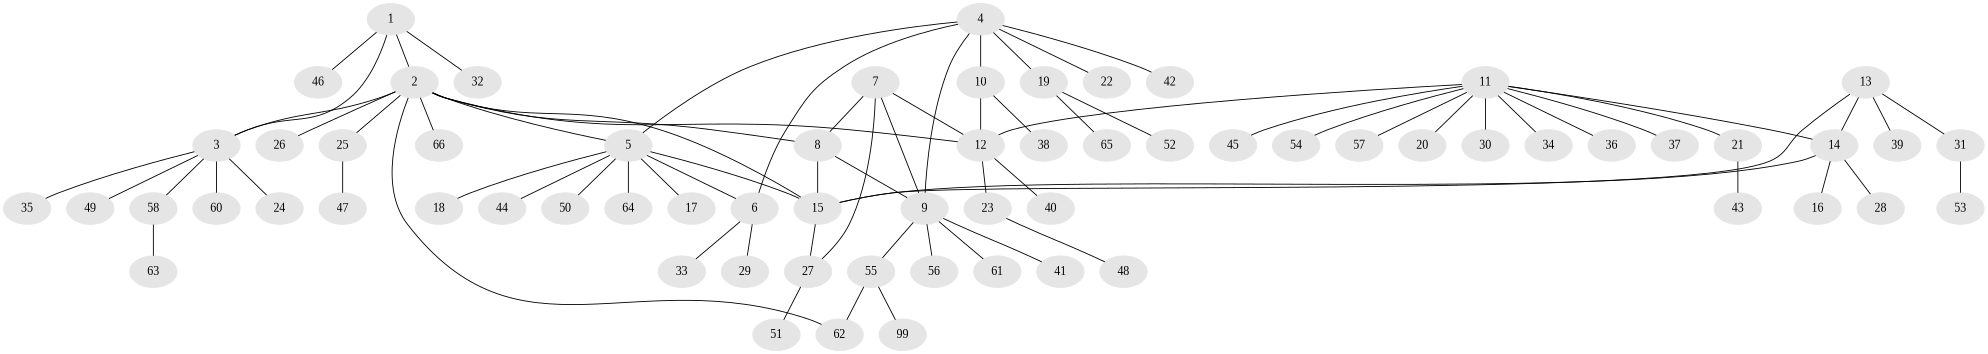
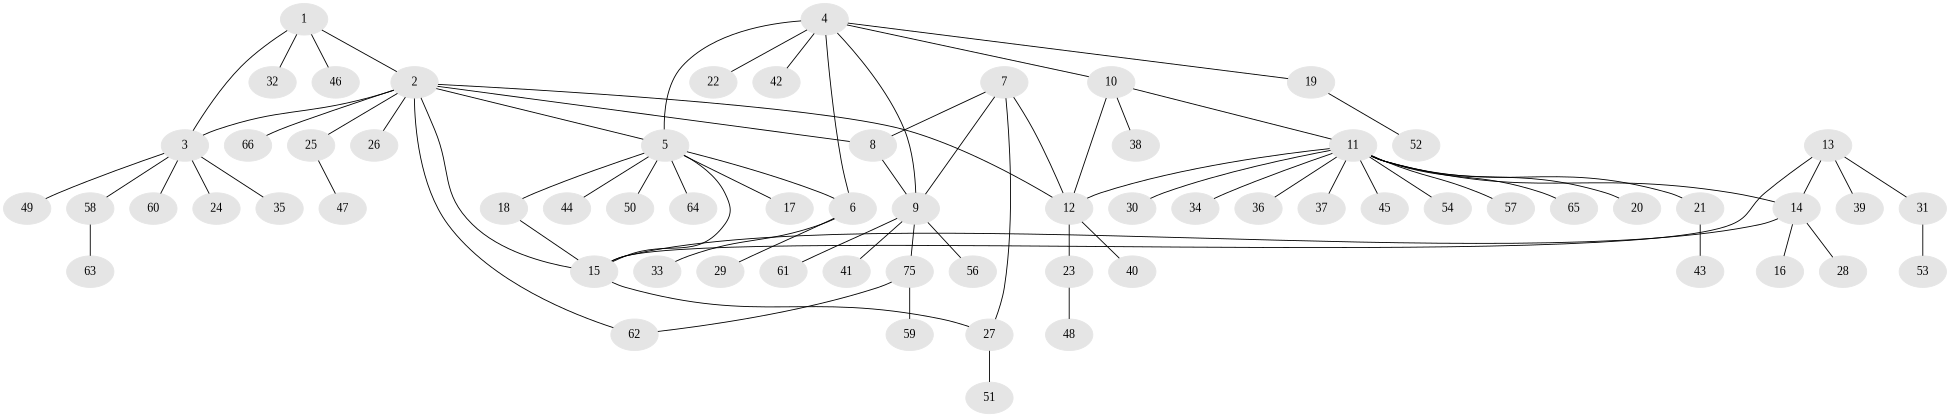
  graph {
    fontname="Liberation Serif"
    node [color=gray90 fontname="Liberation Serif" style=filled]
    edge [fontname="Liberation Serif"]
    1
    2
    3
    32
    46
    5
    8
    12
    15
    25
    26
    62
    66
    24
    35
    49
    58
    60
    6
    17
    18
    44
    50
    64
    9
    23
    40
    27
    47
    63
    4
    10
    19
    22
    42
    33
    29
    61
    41
-   55
+   55 [label=75]
    56
    11
    38
    52
    7
    51
-   59 [label=99]
+   59
    14
    20
    21
    30
    34
    36
    37
    45
    54
    57
    65
    16
    28
    43
    48
    13
    31
    39
    53
    1 -- 2
    1 -- 3
    1 -- 32
    1 -- 46
    2 -- 3
    2 -- 5
    2 -- 8
    2 -- 12
    2 -- 15
    2 -- 25
    2 -- 26
    2 -- 62
    2 -- 66
    3 -- 24
    3 -- 35
    3 -- 49
    3 -- 58
    3 -- 60
    5 -- 15
    5 -- 6
    5 -- 17
    5 -- 18
    5 -- 44
    5 -- 50
    5 -- 64
-   8 -- 15
+   18 -- 15
    8 -- 9
    12 -- 23
    12 -- 40
    15 -- 27
    25 -- 47
    58 -- 63
    6 -- 33
    6 -- 29
    9 -- 61
    9 -- 41
    9 -- 55
    9 -- 56
    23 -- 48
    27 -- 51
    4 -- 5
    4 -- 6
    4 -- 9
    4 -- 10
    4 -- 19
    4 -- 22
    4 -- 42
    10 -- 12
+   10 -- 11
    10 -- 38
    19 -- 52
    55 -- 62
    55 -- 59
    11 -- 12
    11 -- 14
    11 -- 20
    11 -- 21
    11 -- 30
    11 -- 34
    11 -- 36
    11 -- 37
    11 -- 45
    11 -- 54
    11 -- 57
-   19 -- 65
+   11 -- 65
    7 -- 8
    7 -- 12
    7 -- 9
    7 -- 27
    14 -- 15
    14 -- 16
    14 -- 28
    21 -- 43
    13 -- 15
    13 -- 14
    13 -- 31
    13 -- 39
    31 -- 53
  }
